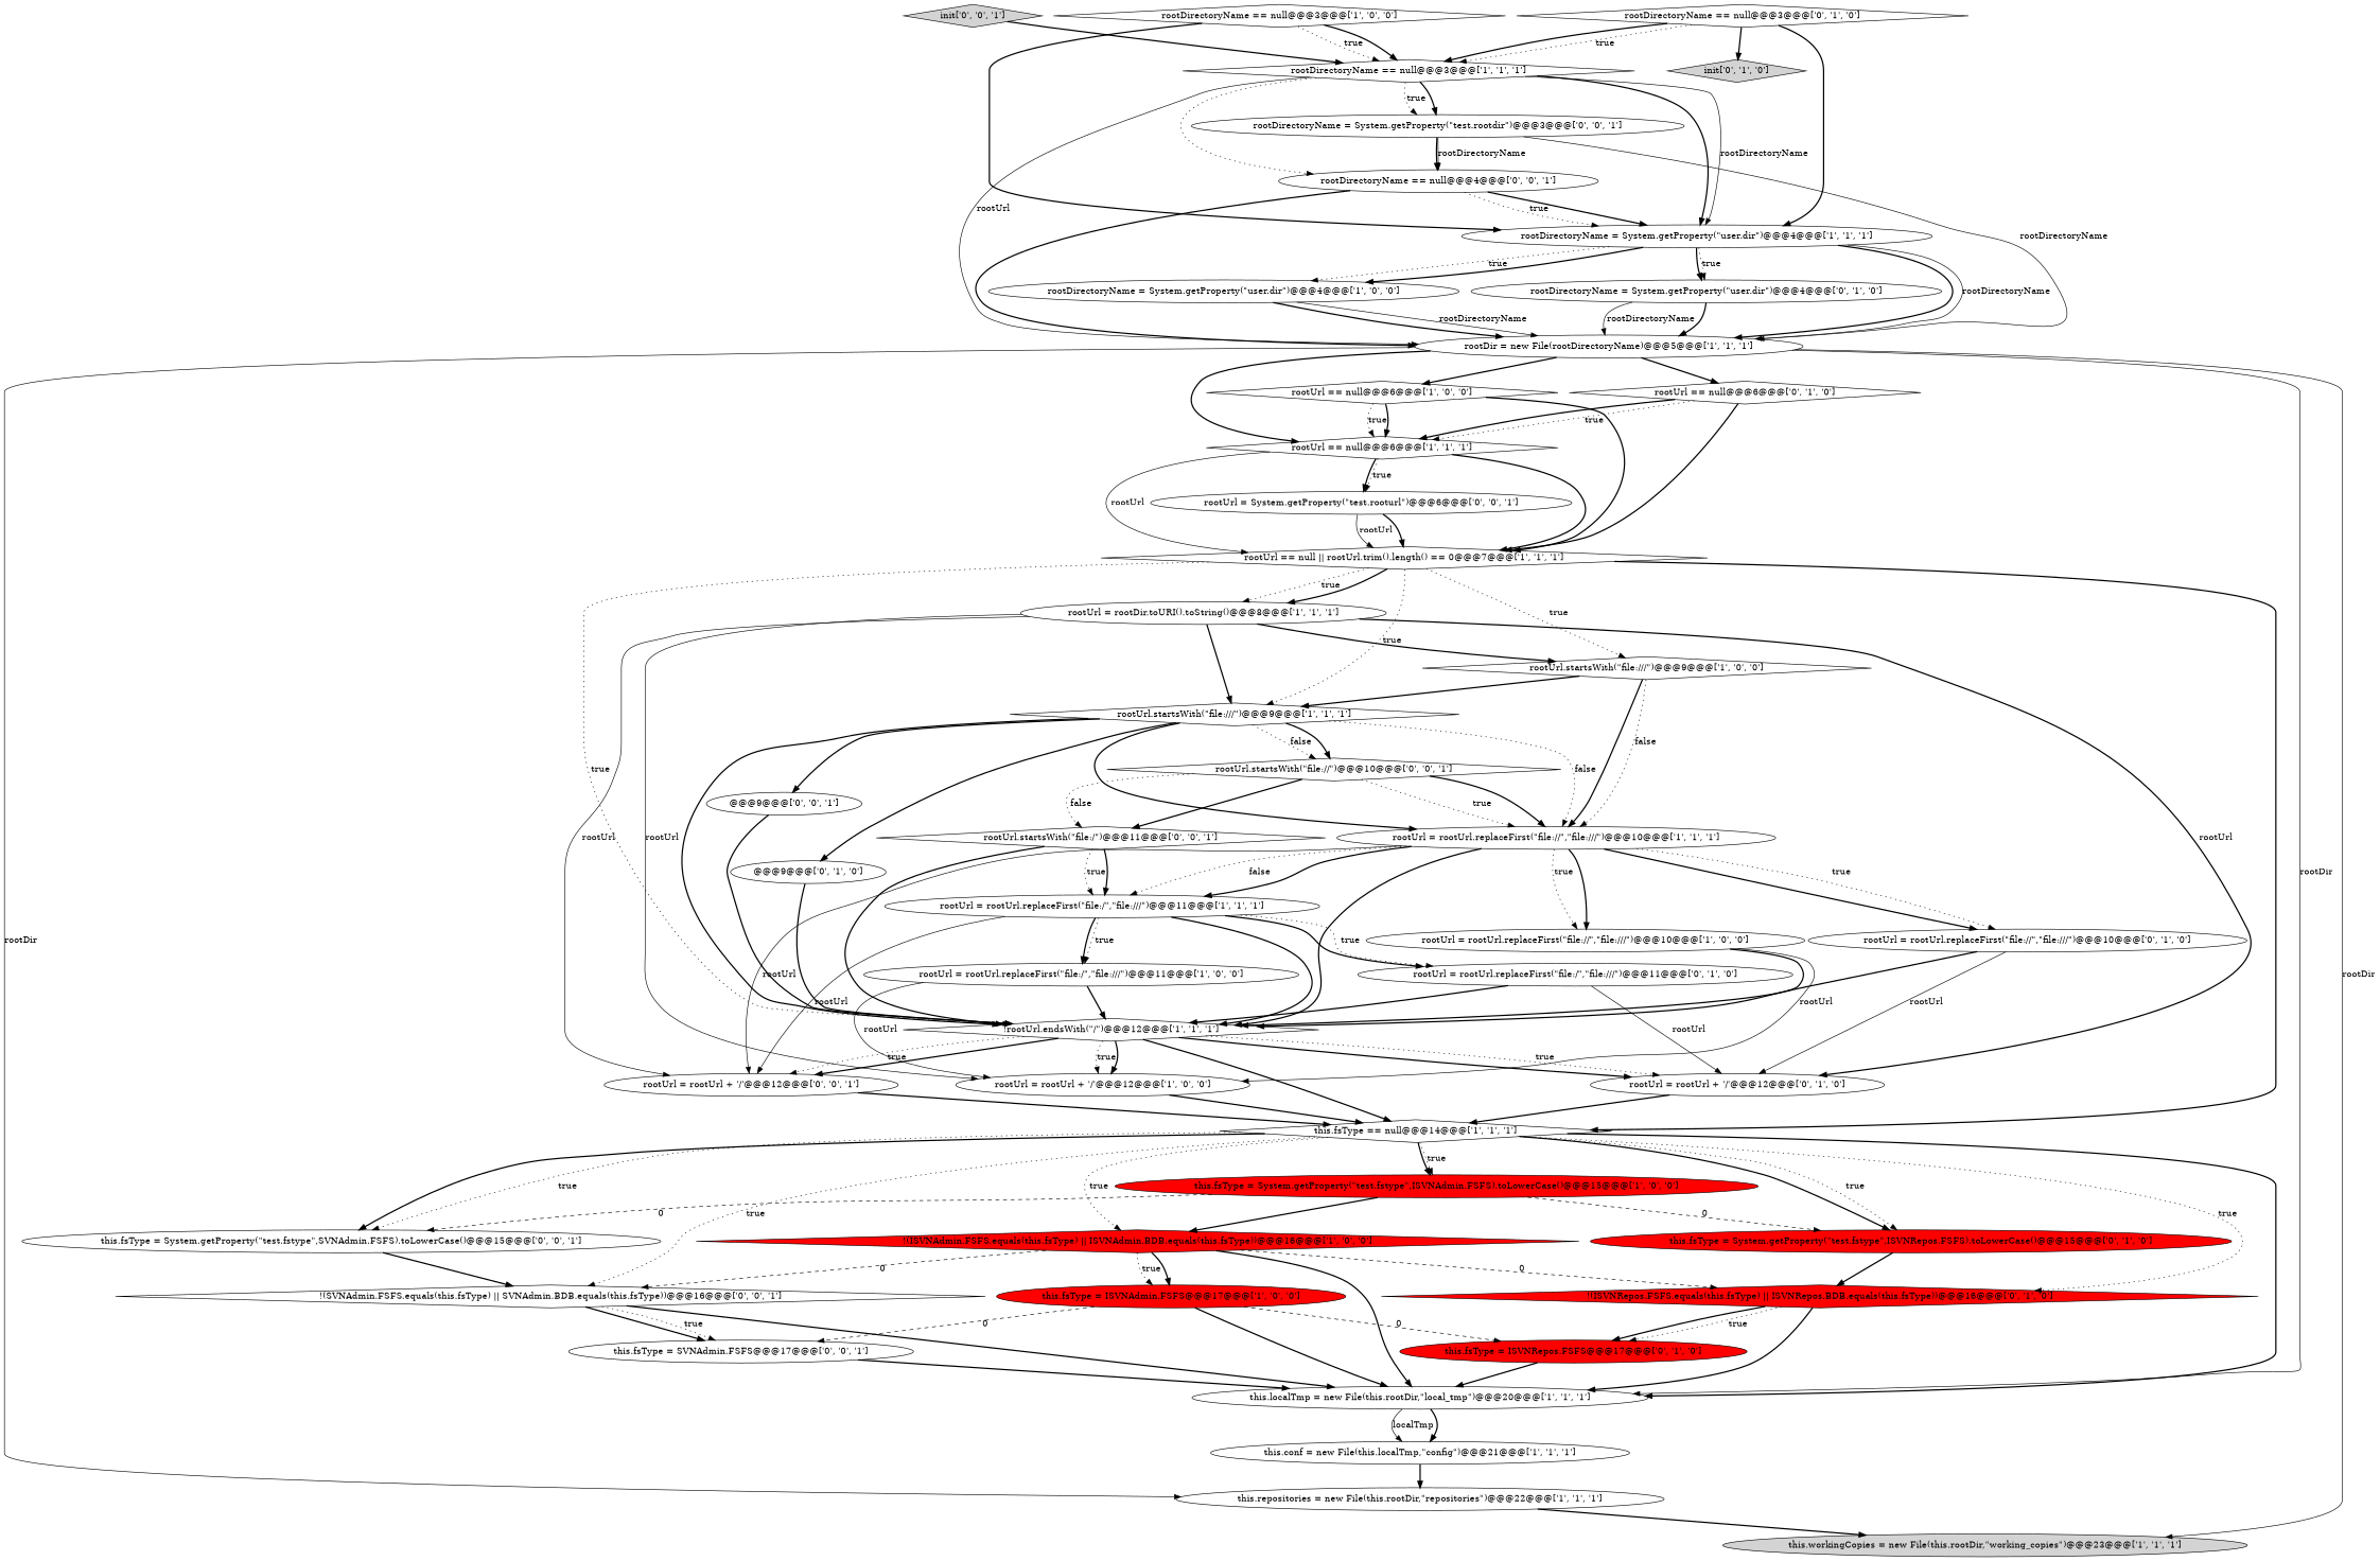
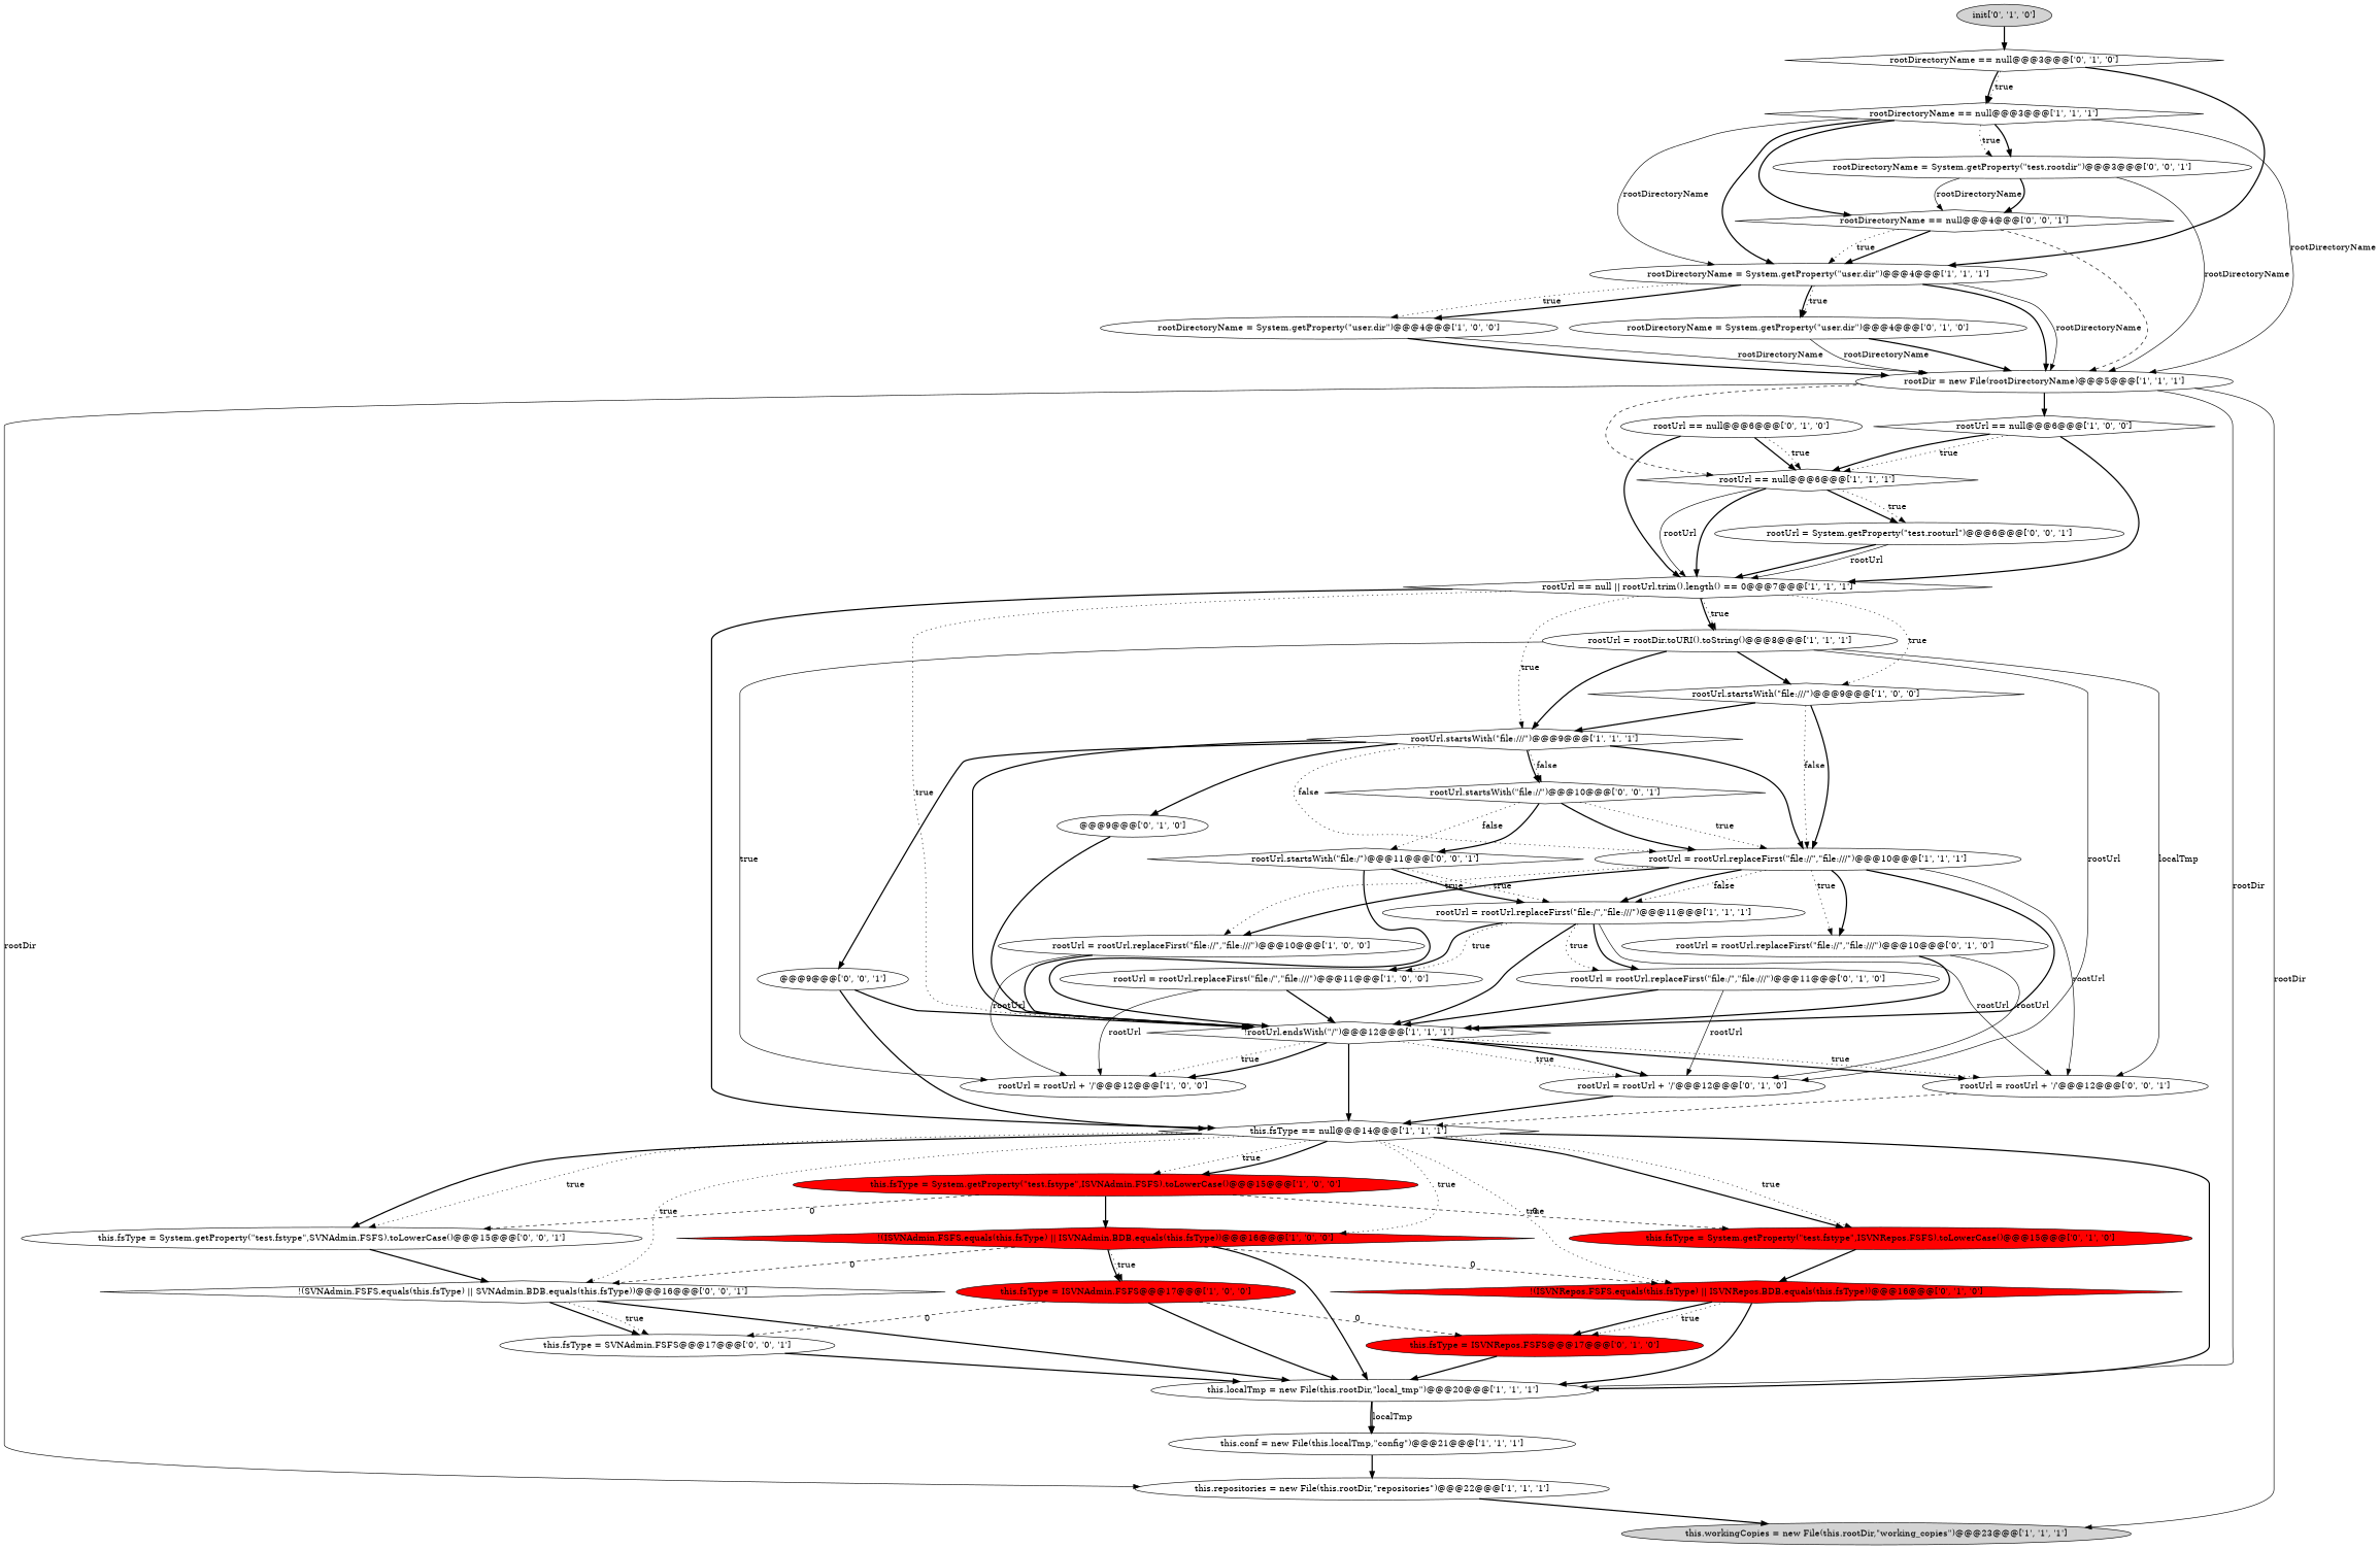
  digraph {
    node [fillcolor=white shape=ellipse style=filled]
    edge [style=bold]
    n1 [label="rootUrl == null@@@6@@@['1', '0', '0']" shape=diamond]
    n2 [label="rootUrl == null@@@6@@@['1', '1', '1']" shape=diamond]
    n3 [label="rootUrl == null || rootUrl.trim().length() == 0@@@7@@@['1', '1', '1']" shape=diamond]
    n4 [label="rootUrl = System.getProperty(\"test.rooturl\")@@@6@@@['0', '0', '1']"]
    n5 [label="rootUrl = rootDir.toURI().toString()@@@8@@@['1', '1', '1']"]
    n6 [label="rootUrl.startsWith(\"file:///\")@@@9@@@['1', '1', '1']" shape=diamond]
    n7 [label="rootUrl.startsWith(\"file:///\")@@@9@@@['1', '0', '0']" shape=diamond]
    n8 [label="!rootUrl.endsWith(\"/\")@@@12@@@['1', '1', '1']" shape=diamond]
    n9 [label="this.fsType == null@@@14@@@['1', '1', '1']" shape=diamond]
-   n10 [fillcolor=lightgray label="init['0', '0', '1']" shape=diamond]
    n11 [label="rootDirectoryName == null@@@3@@@['1', '1', '1']" shape=diamond]
    n12 [label="rootDirectoryName = System.getProperty(\"user.dir\")@@@4@@@['1', '1', '1']"]
    n13 [label="rootDir = new File(rootDirectoryName)@@@5@@@['1', '1', '1']"]
-   n14 [label="rootDirectoryName == null@@@4@@@['0', '0', '1']"]
+   n14 [label="rootDirectoryName == null@@@4@@@['0', '0', '1']" shape=diamond]
    n15 [label="rootDirectoryName = System.getProperty(\"test.rootdir\")@@@3@@@['0', '0', '1']"]
    n16 [label="rootDirectoryName = System.getProperty(\"user.dir\")@@@4@@@['0', '1', '0']"]
    n17 [label="rootDirectoryName = System.getProperty(\"user.dir\")@@@4@@@['1', '0', '0']"]
    n18 [label="this.localTmp = new File(this.rootDir,\"local_tmp\")@@@20@@@['1', '1', '1']"]
    n19 [label="this.repositories = new File(this.rootDir,\"repositories\")@@@22@@@['1', '1', '1']"]
    n20 [fillcolor=lightgray label="this.workingCopies = new File(this.rootDir,\"working_copies\")@@@23@@@['1', '1', '1']"]
-   n21 [label="rootUrl == null@@@6@@@['0', '1', '0']" shape=diamond]
+   n21 [label="rootUrl == null@@@6@@@['0', '1', '0']"]
    n22 [label="rootUrl = rootUrl + '/'@@@12@@@['0', '1', '0']"]
    n23 [label="rootUrl = rootUrl + '/'@@@12@@@['1', '0', '0']"]
    n24 [label="rootUrl = rootUrl + '/'@@@12@@@['0', '0', '1']"]
    n25 [label="@@@9@@@['0', '0', '1']"]
    n26 [label="@@@9@@@['0', '1', '0']"]
    n27 [label="rootUrl.startsWith(\"file://\")@@@10@@@['0', '0', '1']" shape=diamond]
    n28 [label="rootUrl = rootUrl.replaceFirst(\"file://\",\"file:///\")@@@10@@@['1', '1', '1']"]
-   n29 [label="rootDirectoryName == null@@@3@@@['1', '0', '0']" shape=diamond]
    n30 [fillcolor=red label="this.fsType = System.getProperty(\"test.fstype\",ISVNAdmin.FSFS).toLowerCase()@@@15@@@['1', '0', '0']"]
    n31 [label="this.fsType = System.getProperty(\"test.fstype\",SVNAdmin.FSFS).toLowerCase()@@@15@@@['0', '0', '1']"]
    n32 [fillcolor=red label="!(ISVNAdmin.FSFS.equals(this.fsType) || ISVNAdmin.BDB.equals(this.fsType))@@@16@@@['1', '0', '0']" shape=diamond]
    n33 [fillcolor=red label="this.fsType = System.getProperty(\"test.fstype\",ISVNRepos.FSFS).toLowerCase()@@@15@@@['0', '1', '0']"]
    n34 [label="!(SVNAdmin.FSFS.equals(this.fsType) || SVNAdmin.BDB.equals(this.fsType))@@@16@@@['0', '0', '1']" shape=diamond]
    n35 [fillcolor=red label="!(ISVNRepos.FSFS.equals(this.fsType) || ISVNRepos.BDB.equals(this.fsType))@@@16@@@['0', '1', '0']" shape=diamond]
    n36 [fillcolor=red label="this.fsType = ISVNAdmin.FSFS@@@17@@@['1', '0', '0']"]
    n37 [fillcolor=red label="this.fsType = ISVNRepos.FSFS@@@17@@@['0', '1', '0']"]
    n38 [label="this.conf = new File(this.localTmp,\"config\")@@@21@@@['1', '1', '1']"]
    n39 [label="rootUrl = rootUrl.replaceFirst(\"file:/\",\"file:///\")@@@11@@@['0', '1', '0']"]
    n40 [label="this.fsType = SVNAdmin.FSFS@@@17@@@['0', '0', '1']"]
    n41 [label="rootUrl.startsWith(\"file:/\")@@@11@@@['0', '0', '1']" shape=diamond]
    n42 [label="rootUrl = rootUrl.replaceFirst(\"file:/\",\"file:///\")@@@11@@@['1', '1', '1']"]
    n43 [label="rootUrl = rootUrl.replaceFirst(\"file:/\",\"file:///\")@@@11@@@['1', '0', '0']"]
    n44 [label="rootUrl = rootUrl.replaceFirst(\"file://\",\"file:///\")@@@10@@@['0', '1', '0']"]
    n45 [label="rootUrl = rootUrl.replaceFirst(\"file://\",\"file:///\")@@@10@@@['1', '0', '0']"]
-   n46 [fillcolor=lightgray label="init['0', '1', '0']" shape=diamond]
+   n46 [fillcolor=lightgray label="init['0', '1', '0']"]
    n47 [label="rootDirectoryName == null@@@3@@@['0', '1', '0']" shape=diamond]
    n1 -> n2 [label=true style=dotted]
    n1 -> n2
    n1 -> n3
    n2 -> n3
    n2 -> n3 [label=rootUrl style=solid]
    n2 -> n4
    n2 -> n4 [label=true style=dotted]
    n3 -> n5 [label=true style=dotted]
    n3 -> n5
    n3 -> n6 [label=true style=dotted]
    n3 -> n7 [label=true style=dotted]
    n3 -> n8 [label=true style=dotted]
    n3 -> n9
    n4 -> n3
    n4 -> n3 [label=rootUrl style=solid]
    n5 -> n6
    n5 -> n7
-   n5 -> n22 [label=rootUrl]
-   n5 -> n23 [label=rootUrl style=solid]
-   n5 -> n24 [label=rootUrl style=solid]
+   n5 -> n22 [label=rootUrl style=solid]
+   n5 -> n23 [label=true style=solid]
+   n5 -> n24 [label=localTmp style=solid]
    n6 -> n8
    n6 -> n25
    n6 -> n26
    n6 -> n27 [label=false style=dotted]
    n6 -> n27
    n6 -> n28
    n6 -> n28 [label=false style=dotted]
    n7 -> n6
    n7 -> n28
    n7 -> n28 [label=false style=dotted]
    n8 -> n9
    n8 -> n22 [label=true style=dotted]
    n8 -> n22
    n8 -> n23 [label=true style=dotted]
    n8 -> n23
    n8 -> n24
    n8 -> n24 [label=true style=dotted]
    n9 -> n18
    n9 -> n30 [label=true style=dotted]
    n9 -> n30
    n9 -> n31 [label=true style=dotted]
    n9 -> n31
    n9 -> n32 [label=true style=dotted]
    n9 -> n33
    n9 -> n33 [label=true style=dotted]
    n9 -> n34 [label=true style=dotted]
    n9 -> n35 [label=true style=dotted]
-   n10 -> n11
    n11 -> n12 [label=rootDirectoryName style=solid]
    n11 -> n12
-   n11 -> n13 [label=rootUrl style=solid]
-   n11 -> n14 [style=dotted]
+   n11 -> n13 [label=rootDirectoryName style=solid]
+   n11 -> n14
    n11 -> n15
    n11 -> n15 [label=true style=dotted]
    n12 -> n13
    n12 -> n13 [label=rootDirectoryName style=solid]
    n12 -> n16 [label=true style=dotted]
    n12 -> n16
    n12 -> n17 [label=true style=dotted]
    n12 -> n17
    n13 -> n1
-   n13 -> n2
+   n13 -> n2 [style=dashed]
    n13 -> n18 [label=rootDir style=solid]
    n13 -> n19 [label=rootDir style=solid]
    n13 -> n20 [label=rootDir style=solid]
-   n13 -> n21
    n14 -> n12
    n14 -> n12 [label=true style=dotted]
-   n14 -> n13
+   n14 -> n13 [style=dashed]
    n15 -> n13 [label=rootDirectoryName style=solid]
    n15 -> n14 [label=rootDirectoryName style=solid]
    n15 -> n14
    n16 -> n13
    n16 -> n13 [label=rootDirectoryName style=solid]
    n17 -> n13 [label=rootDirectoryName style=solid]
    n17 -> n13
    n18 -> n38
    n18 -> n38 [label=localTmp style=solid]
    n19 -> n20
    n21 -> n2
    n21 -> n2 [label=true style=dotted]
    n21 -> n3
    n22 -> n9
-   n23 -> n9
-   n24 -> n9
+   n25 -> n9
+   n24 -> n9 [style=dashed]
    n25 -> n8
    n26 -> n8
    n27 -> n28 [label=true style=dotted]
    n27 -> n28
    n27 -> n41 [label=false style=dotted]
    n27 -> n41
    n28 -> n8
    n28 -> n24 [label=rootUrl style=solid]
    n28 -> n42 [label=false style=dotted]
    n28 -> n42
    n28 -> n44
    n28 -> n44 [label=true style=dotted]
    n28 -> n45
    n28 -> n45 [label=true style=dotted]
-   n29 -> n11 [label=true style=dotted]
-   n29 -> n11
-   n29 -> n12
    n30 -> n31 [label=0 style=dashed]
    n30 -> n32
    n30 -> n33 [label=0 style=dashed]
    n31 -> n34
    n32 -> n18
    n32 -> n34 [label=0 style=dashed]
    n32 -> n35 [label=0 style=dashed]
    n32 -> n36 [label=true style=dotted]
    n32 -> n36
    n33 -> n35
    n34 -> n18
    n34 -> n40
    n34 -> n40 [label=true style=dotted]
    n35 -> n18
    n35 -> n37
    n35 -> n37 [label=true style=dotted]
    n36 -> n18
    n36 -> n37 [label=0 style=dashed]
    n36 -> n40 [label=0 style=dashed]
    n37 -> n18
    n38 -> n19
    n39 -> n8
    n39 -> n22 [label=rootUrl style=solid]
    n40 -> n18
    n41 -> n8
    n41 -> n42 [label=true style=dotted]
    n41 -> n42
    n42 -> n8
    n42 -> n24 [label=rootUrl style=solid]
    n42 -> n39 [label=true style=dotted]
    n42 -> n39
    n42 -> n43
    n42 -> n43 [label=true style=dotted]
    n43 -> n8
    n43 -> n23 [label=rootUrl style=solid]
    n44 -> n8
    n44 -> n22 [label=rootUrl style=solid]
    n45 -> n8
    n45 -> n23 [label=rootUrl style=solid]
-   n47 -> n46
+   n46 -> n47
    n47 -> n11 [label=true style=dotted]
    n47 -> n11
    n47 -> n12
  }
